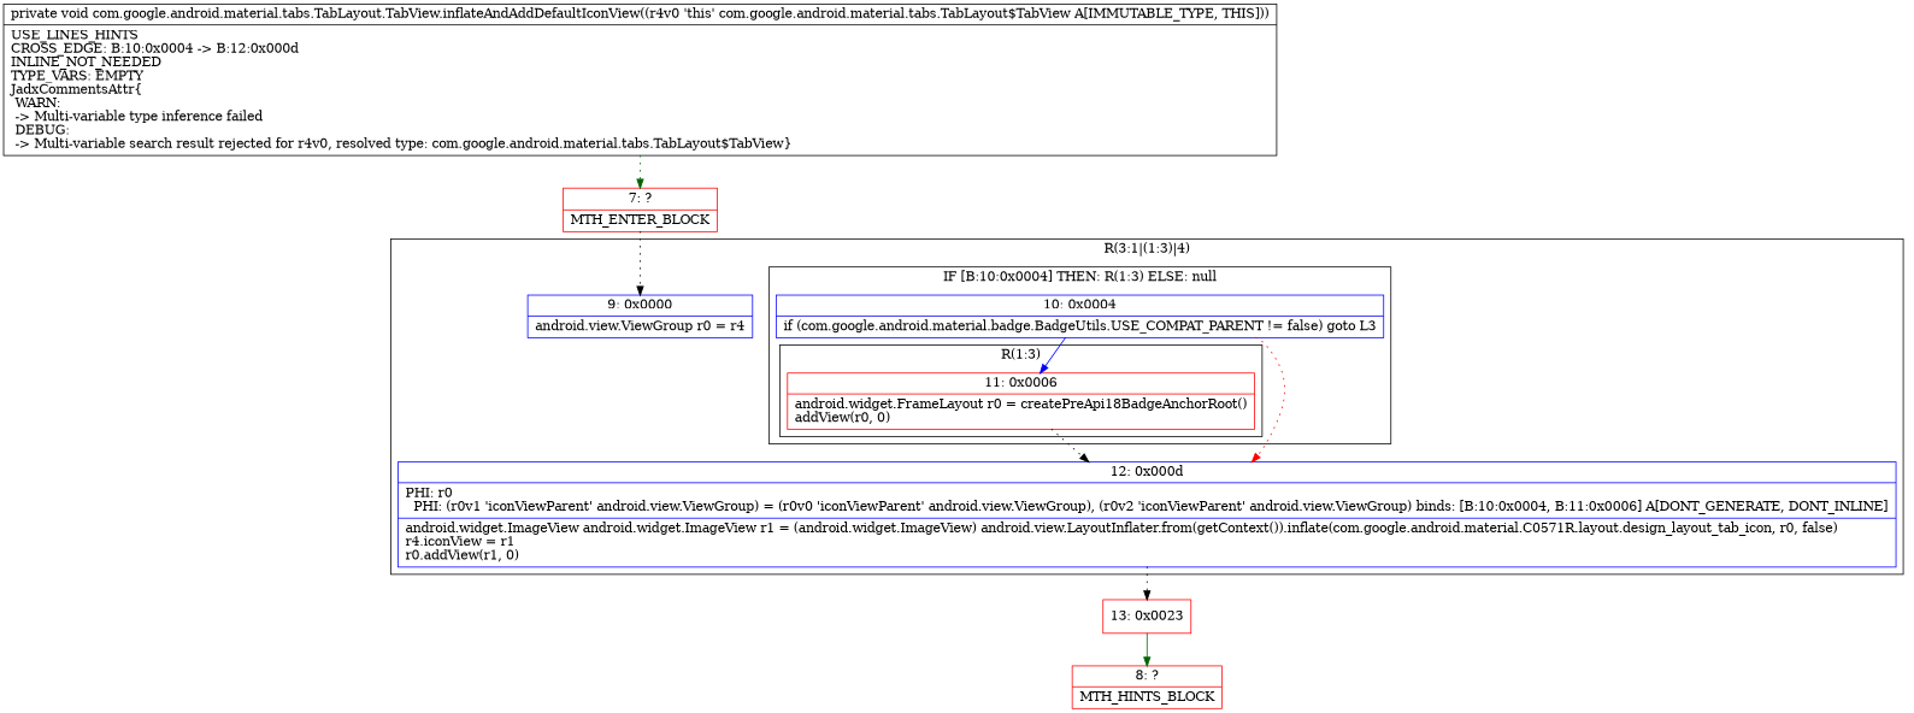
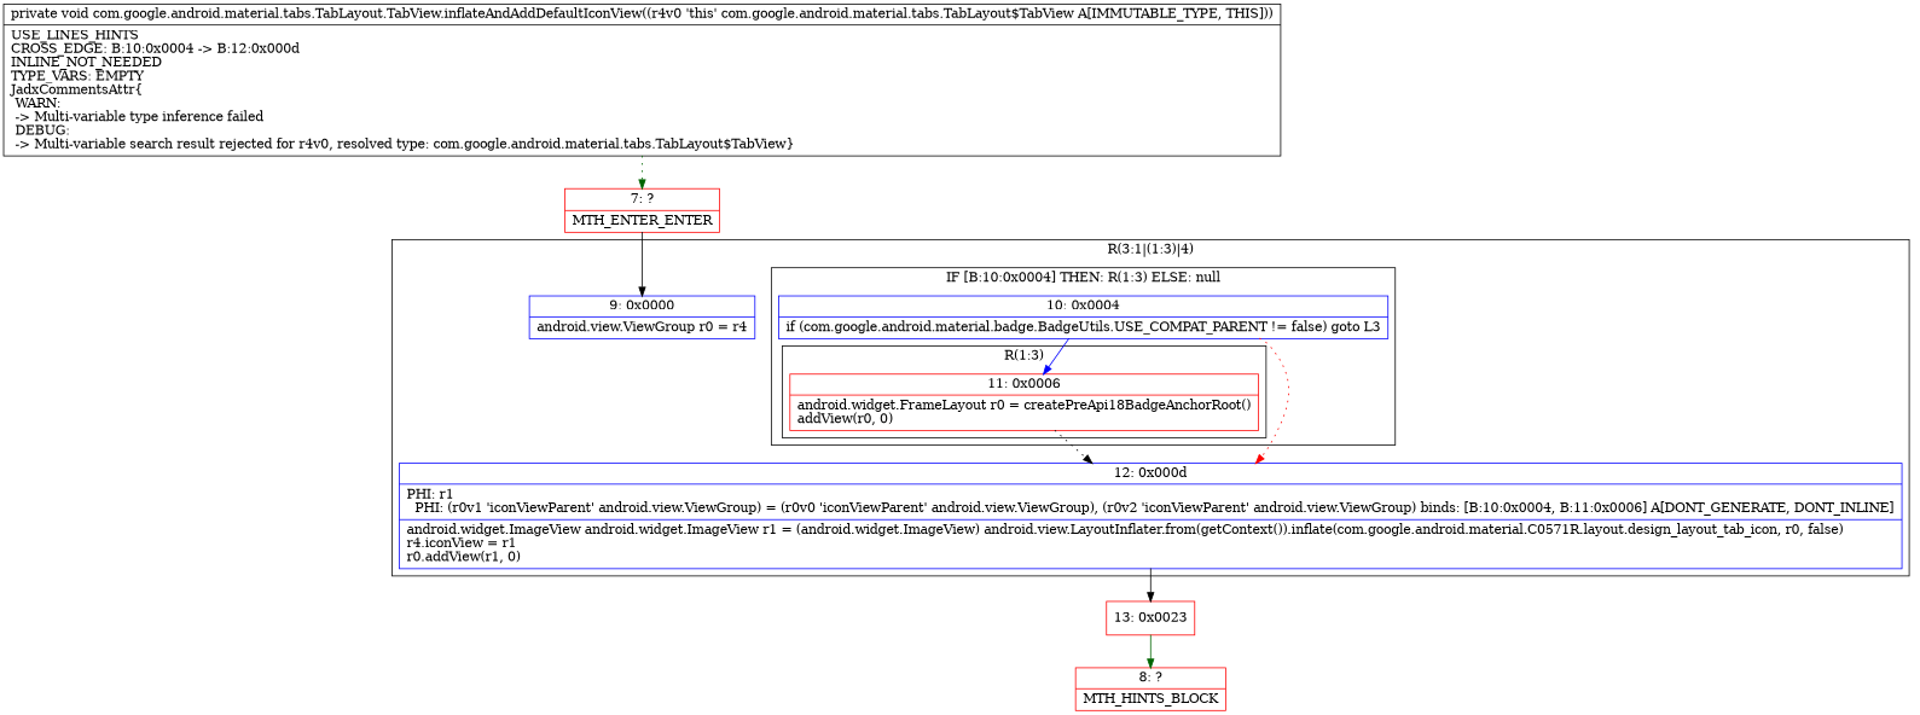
  digraph {
    node [color=red shape=record]
    edge [color=black style=solid]
    n1 [label="{11\:\ 0x0006|android.widget.FrameLayout r0 = createPreApi18BadgeAnchorRoot()\laddView(r0, 0)\l}"]
    n2 [color=blue label="{10\:\ 0x0004|if (com.google.android.material.badge.BadgeUtils.USE_COMPAT_PARENT != false) goto L3\l}"]
    n3 [color=blue label="{9\:\ 0x0000|android.view.ViewGroup r0 = r4\l}"]
-   n4 [color=blue label="{12\:\ 0x000d|PHI: r0 \l  PHI: (r0v1 'iconViewParent' android.view.ViewGroup) = (r0v0 'iconViewParent' android.view.ViewGroup), (r0v2 'iconViewParent' android.view.ViewGroup) binds: [B:10:0x0004, B:11:0x0006] A[DONT_GENERATE, DONT_INLINE]\l|android.widget.ImageView android.widget.ImageView r1 = (android.widget.ImageView) android.view.LayoutInflater.from(getContext()).inflate(com.google.android.material.C0571R.layout.design_layout_tab_icon, r0, false)\lr4.iconView = r1\lr0.addView(r1, 0)\l}"]
+   n4 [color=blue label="{12\:\ 0x000d|PHI: r1 \l  PHI: (r0v1 'iconViewParent' android.view.ViewGroup) = (r0v0 'iconViewParent' android.view.ViewGroup), (r0v2 'iconViewParent' android.view.ViewGroup) binds: [B:10:0x0004, B:11:0x0006] A[DONT_GENERATE, DONT_INLINE]\l|android.widget.ImageView android.widget.ImageView r1 = (android.widget.ImageView) android.view.LayoutInflater.from(getContext()).inflate(com.google.android.material.C0571R.layout.design_layout_tab_icon, r0, false)\lr4.iconView = r1\lr0.addView(r1, 0)\l}"]
    n5 [label="{13\:\ 0x0023}"]
    n6 [label="{8\:\ ?|MTH_HINTS_BLOCK\l}"]
-   n7 [label="{7\:\ ?|MTH_ENTER_BLOCK\l}"]
+   n7 [label="{7\:\ ?|MTH_ENTER_ENTER\l}"]
    n8 [label="{private void com.google.android.material.tabs.TabLayout.TabView.inflateAndAddDefaultIconView((r4v0 'this' com.google.android.material.tabs.TabLayout$TabView A[IMMUTABLE_TYPE, THIS]))  | USE_LINES_HINTS\lCROSS_EDGE: B:10:0x0004 \-\> B:12:0x000d\lINLINE_NOT_NEEDED\lTYPE_VARS: EMPTY\lJadxCommentsAttr\{\l WARN: \l \-\> Multi\-variable type inference failed\l DEBUG: \l \-\> Multi\-variable search result rejected for r4v0, resolved type: com.google.android.material.tabs.TabLayout$TabView\}\l}" color=""]
    subgraph cluster_1 {
      label="R(3:1|(1:3)|4)"
      n3
      n4
      subgraph cluster_2 {
        label="IF [B:10:0x0004] THEN: R(1:3) ELSE: null"
        n2
        subgraph cluster_3 {
          label="R(1:3)"
          n1
        }
      }
    }
    n1 -> n4 [style=dotted]
    n2 -> n1 [color=blue]
    n2 -> n4 [color=red style=dotted]
-   n4 -> n5 [style=dotted]
+   n4 -> n5
    n5 -> n6 [color=darkgreen]
-   n7 -> n3 [style=dotted]
+   n7 -> n3
    n8 -> n7 [color=darkgreen style=dotted]
  }
